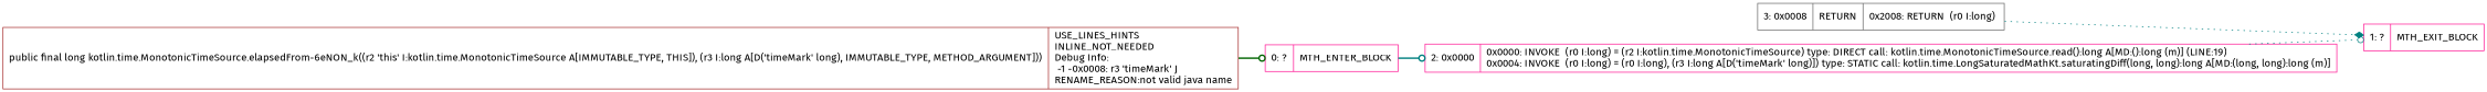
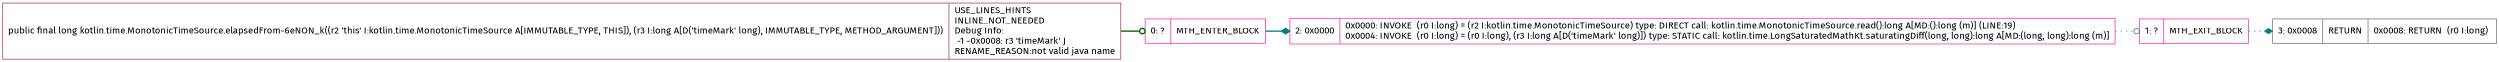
  digraph {
    fontname="Fira Sans"
    rankdir=LR
    node [color=deeppink fontname="Fira Sans" shape=record]
    edge [arrowhead=diamond color=teal fontname="Fira Sans" style=bold]
    n1 [label="{0\:\ ?|MTH_ENTER_BLOCK\l}"]
    n2 [label="{2\:\ 0x0000|0x0000: INVOKE  (r0 I:long) = (r2 I:kotlin.time.MonotonicTimeSource) type: DIRECT call: kotlin.time.MonotonicTimeSource.read():long A[MD:():long (m)] (LINE:19)\l0x0004: INVOKE  (r0 I:long) = (r0 I:long), (r3 I:long A[D('timeMark' long)]) type: STATIC call: kotlin.time.LongSaturatedMathKt.saturatingDiff(long, long):long A[MD:(long, long):long (m)]\l}"]
    n3 [label="{1\:\ ?|MTH_EXIT_BLOCK\l}"]
-   n4 [color=gray40 label="{3\:\ 0x0008|RETURN\l|0x2008: RETURN  (r0 I:long) \l}"]
+   n4 [color=gray40 label="{3\:\ 0x0008|RETURN\l|0x0008: RETURN  (r0 I:long) \l}"]
    n5 [color=brown label="{public final long kotlin.time.MonotonicTimeSource.elapsedFrom\-6eNON_k((r2 'this' I:kotlin.time.MonotonicTimeSource A[IMMUTABLE_TYPE, THIS]), (r3 I:long A[D('timeMark' long), IMMUTABLE_TYPE, METHOD_ARGUMENT]))  | USE_LINES_HINTS\lINLINE_NOT_NEEDED\lDebug Info:\l  \-1 \-0x0008: r3 'timeMark' J\lRENAME_REASON:not valid java name\l}"]
-   n1 -> n2 [arrowhead=odot]
+   n1 -> n2
    n2 -> n3 [arrowhead=odot style=dotted]
-   n4 -> n3 [style=dotted]
+   n3 -> n4 [style=dotted]
    n5 -> n1 [arrowhead=odot color=darkgreen]
  }
